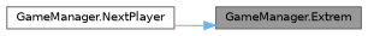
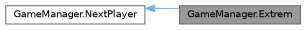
  digraph {
    rankdir=RL
    node [fontname=Helvetica fontsize=10 shape=box style=filled]
    n1 [color=gray40 fillcolor=grey60 fontcolor=black height=0.2 label="GameManager.Extrem" width=0.4]
    n2 [color=grey40 fillcolor=white height=0.2 label="GameManager.NextPlayer" width=0.4]
-   n1 -> n2 [color=steelblue1 dir=back fontname=Helvetica fontsize=10 labelfontname=Helvetica labelfontsize=10 style=solid]
+   n2 -> n1 [color=steelblue1 dir=back fontname=Helvetica fontsize=10 labelfontname=Helvetica labelfontsize=10 style=solid]
  }
